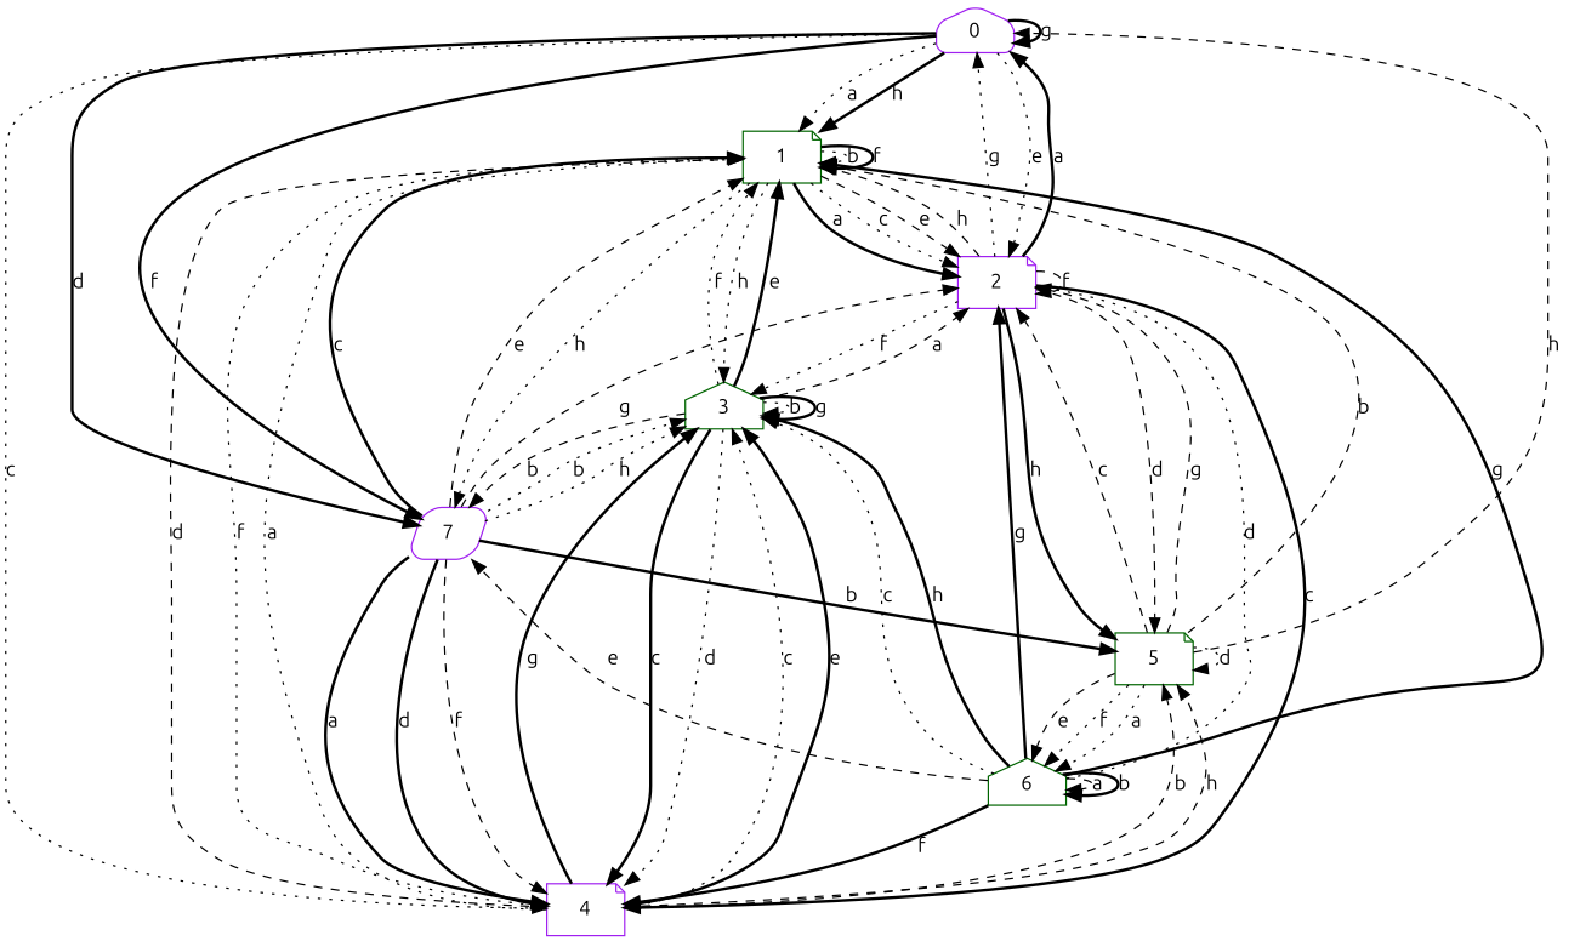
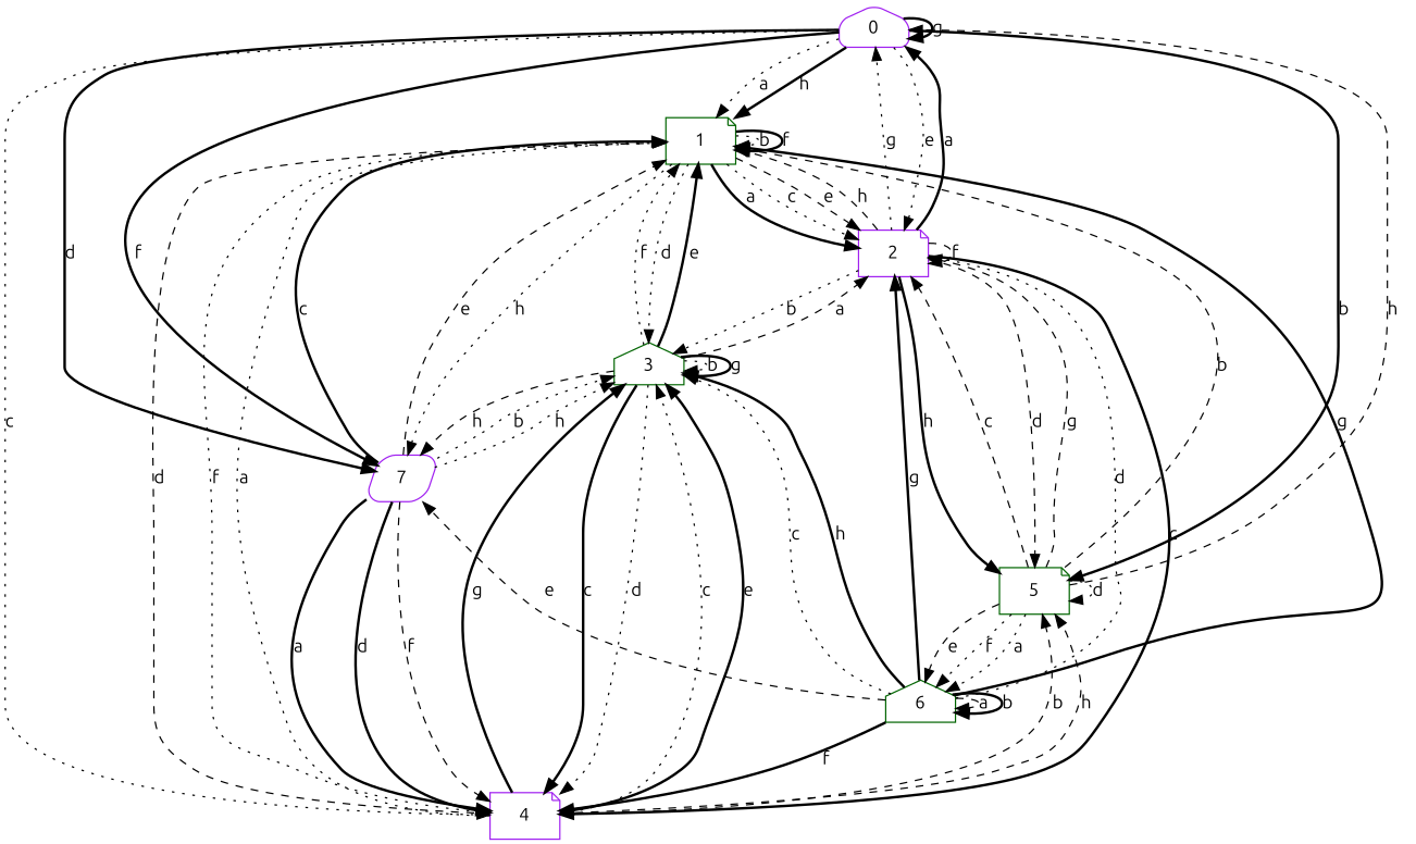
  digraph {
    fontname=Ubuntu
    rankdir=TB
    node [color=purple fillcolor=white fontname=Ubuntu shape=note style=filled]
    edge [fontname=Ubuntu style=bold]
    n1 [label=0 shape=house style="rounded,filled"]
    n2 [color=darkgreen label=1]
    n3 [label=2]
    n4 [label=4 style="rounded,filled"]
    n5 [color=darkgreen label=5]
    n6 [label=7 shape=parallelogram style="rounded,filled"]
    n7 [color=darkgreen label=3 shape=house]
    n8 [color=darkgreen label=6 shape=house]
    n1 -> n1 [label=g]
    n1 -> n2 [label=a style=dotted]
    n1 -> n2 [label=h]
    n1 -> n3 [label=e style=dotted]
    n1 -> n4 [label=c style=dotted]
-   n6 -> n5 [label=b]
+   n1 -> n5 [label=b]
    n1 -> n6 [label=d]
    n1 -> n6 [label=f]
    n2 -> n2 [label=b style=dotted]
    n2 -> n2 [label=f]
    n2 -> n3 [label=a]
    n2 -> n3 [label=c style=dotted]
    n2 -> n3 [label=e style=dashed]
    n2 -> n6 [label=h style=dotted]
-   n2 -> n7 [label=h style=dotted]
+   n2 -> n7 [label=d style=dotted]
    n3 -> n1 [label=a]
    n3 -> n1 [label=g style=dotted]
    n3 -> n2 [label=h style=dashed]
    n3 -> n3 [label=f style=dashed]
    n3 -> n4 [label=c]
    n3 -> n5 [label=d style=dashed]
    n3 -> n5 [label=h]
-   n3 -> n7 [label=f style=dotted]
+   n3 -> n7 [label=b style=dotted]
    n4 -> n2 [label=a style=dotted]
    n4 -> n2 [label=d style=dashed]
    n4 -> n2 [label=f style=dotted]
    n4 -> n5 [label=b style=dashed]
    n4 -> n5 [label=h style=dashed]
    n4 -> n7 [label=c style=dotted]
    n4 -> n7 [label=e]
    n4 -> n7 [label=g]
    n5 -> n1 [label=h style=dashed]
    n5 -> n2 [label=b style=dashed]
    n5 -> n3 [label=c style=dashed]
    n5 -> n3 [label=g style=dashed]
    n5 -> n5 [label=d style=dotted]
    n5 -> n8 [label=a style=dotted]
    n5 -> n8 [label=e style=dashed]
    n5 -> n8 [label=f style=dotted]
    n6 -> n2 [label=c]
    n6 -> n2 [label=e style=dashed]
-   n6 -> n3 [label=g style=dashed]
    n6 -> n4 [label=a]
    n6 -> n4 [label=d]
    n6 -> n4 [label=f style=dashed]
    n6 -> n7 [label=b style=dotted]
    n6 -> n7 [label=h style=dotted]
    n7 -> n2 [label=e]
    n7 -> n2 [label=f style=dotted]
    n7 -> n3 [label=a style=dashed]
    n7 -> n4 [label=c]
    n7 -> n4 [label=d style=dotted]
-   n7 -> n6 [label=b style=dashed]
+   n7 -> n6 [label=h style=dashed]
    n7 -> n7 [label=b style=dotted]
    n7 -> n7 [label=g]
    n8 -> n2 [label=g]
    n8 -> n3 [label=d style=dotted]
    n8 -> n3 [label=g]
    n8 -> n4 [label=f]
    n8 -> n6 [label=e style=dashed]
    n8 -> n7 [label=c style=dotted]
    n8 -> n7 [label=h]
    n8 -> n8 [label=a style=dashed]
    n8 -> n8 [label=b]
  }
